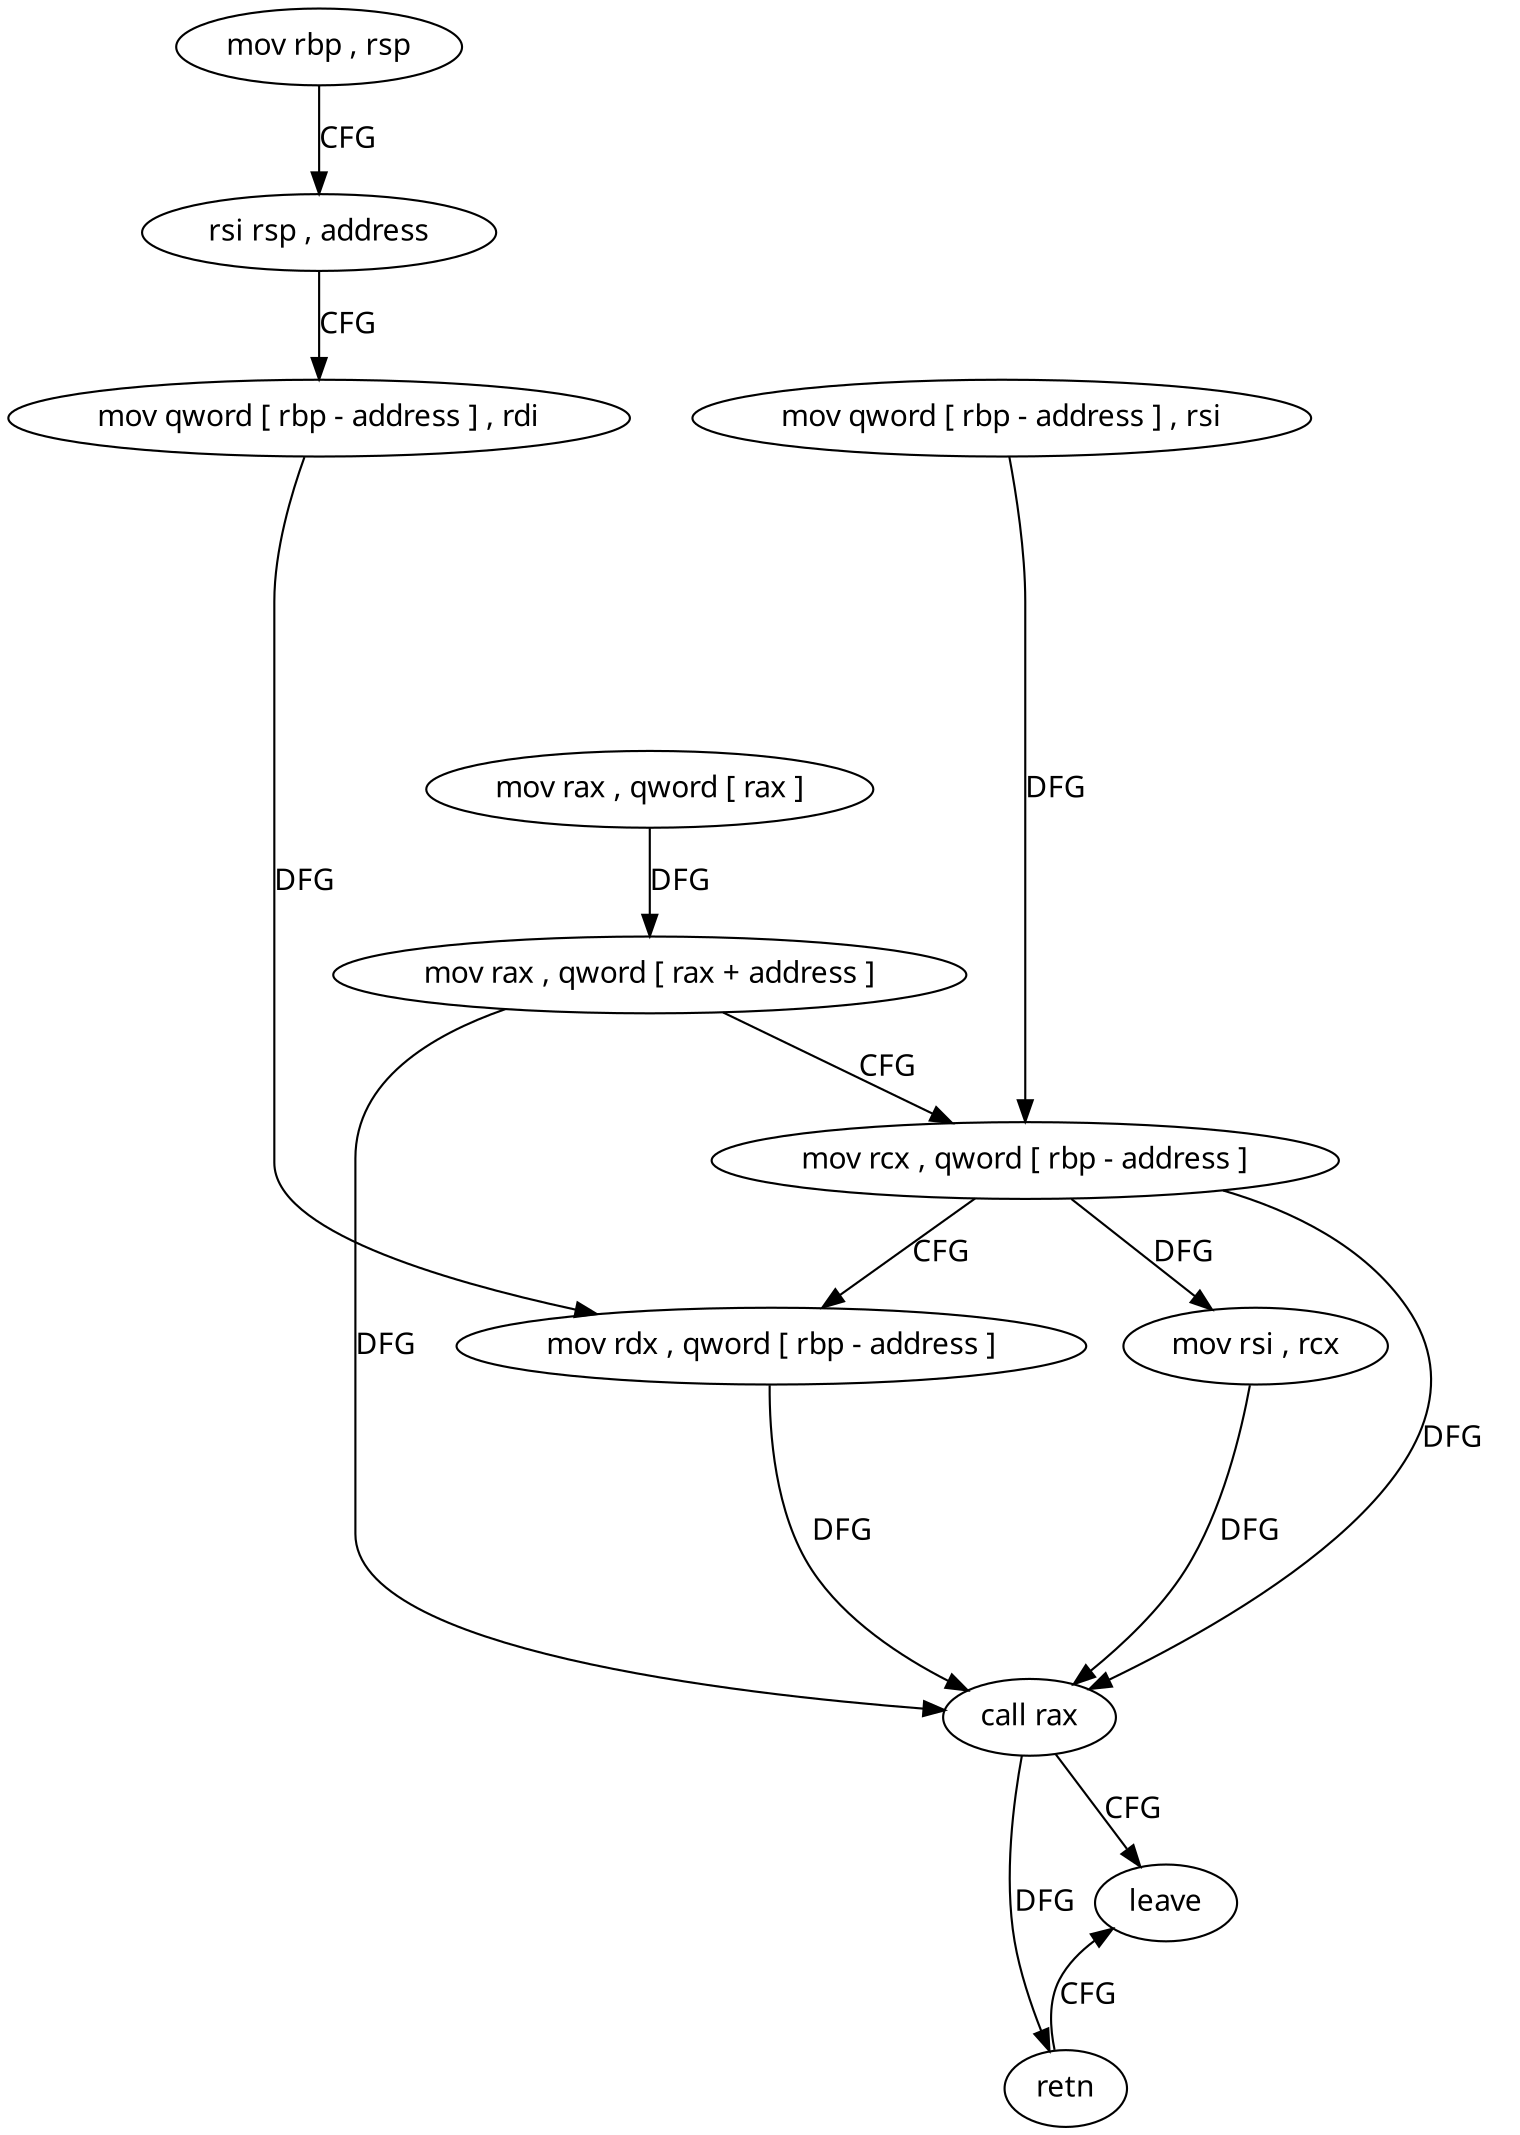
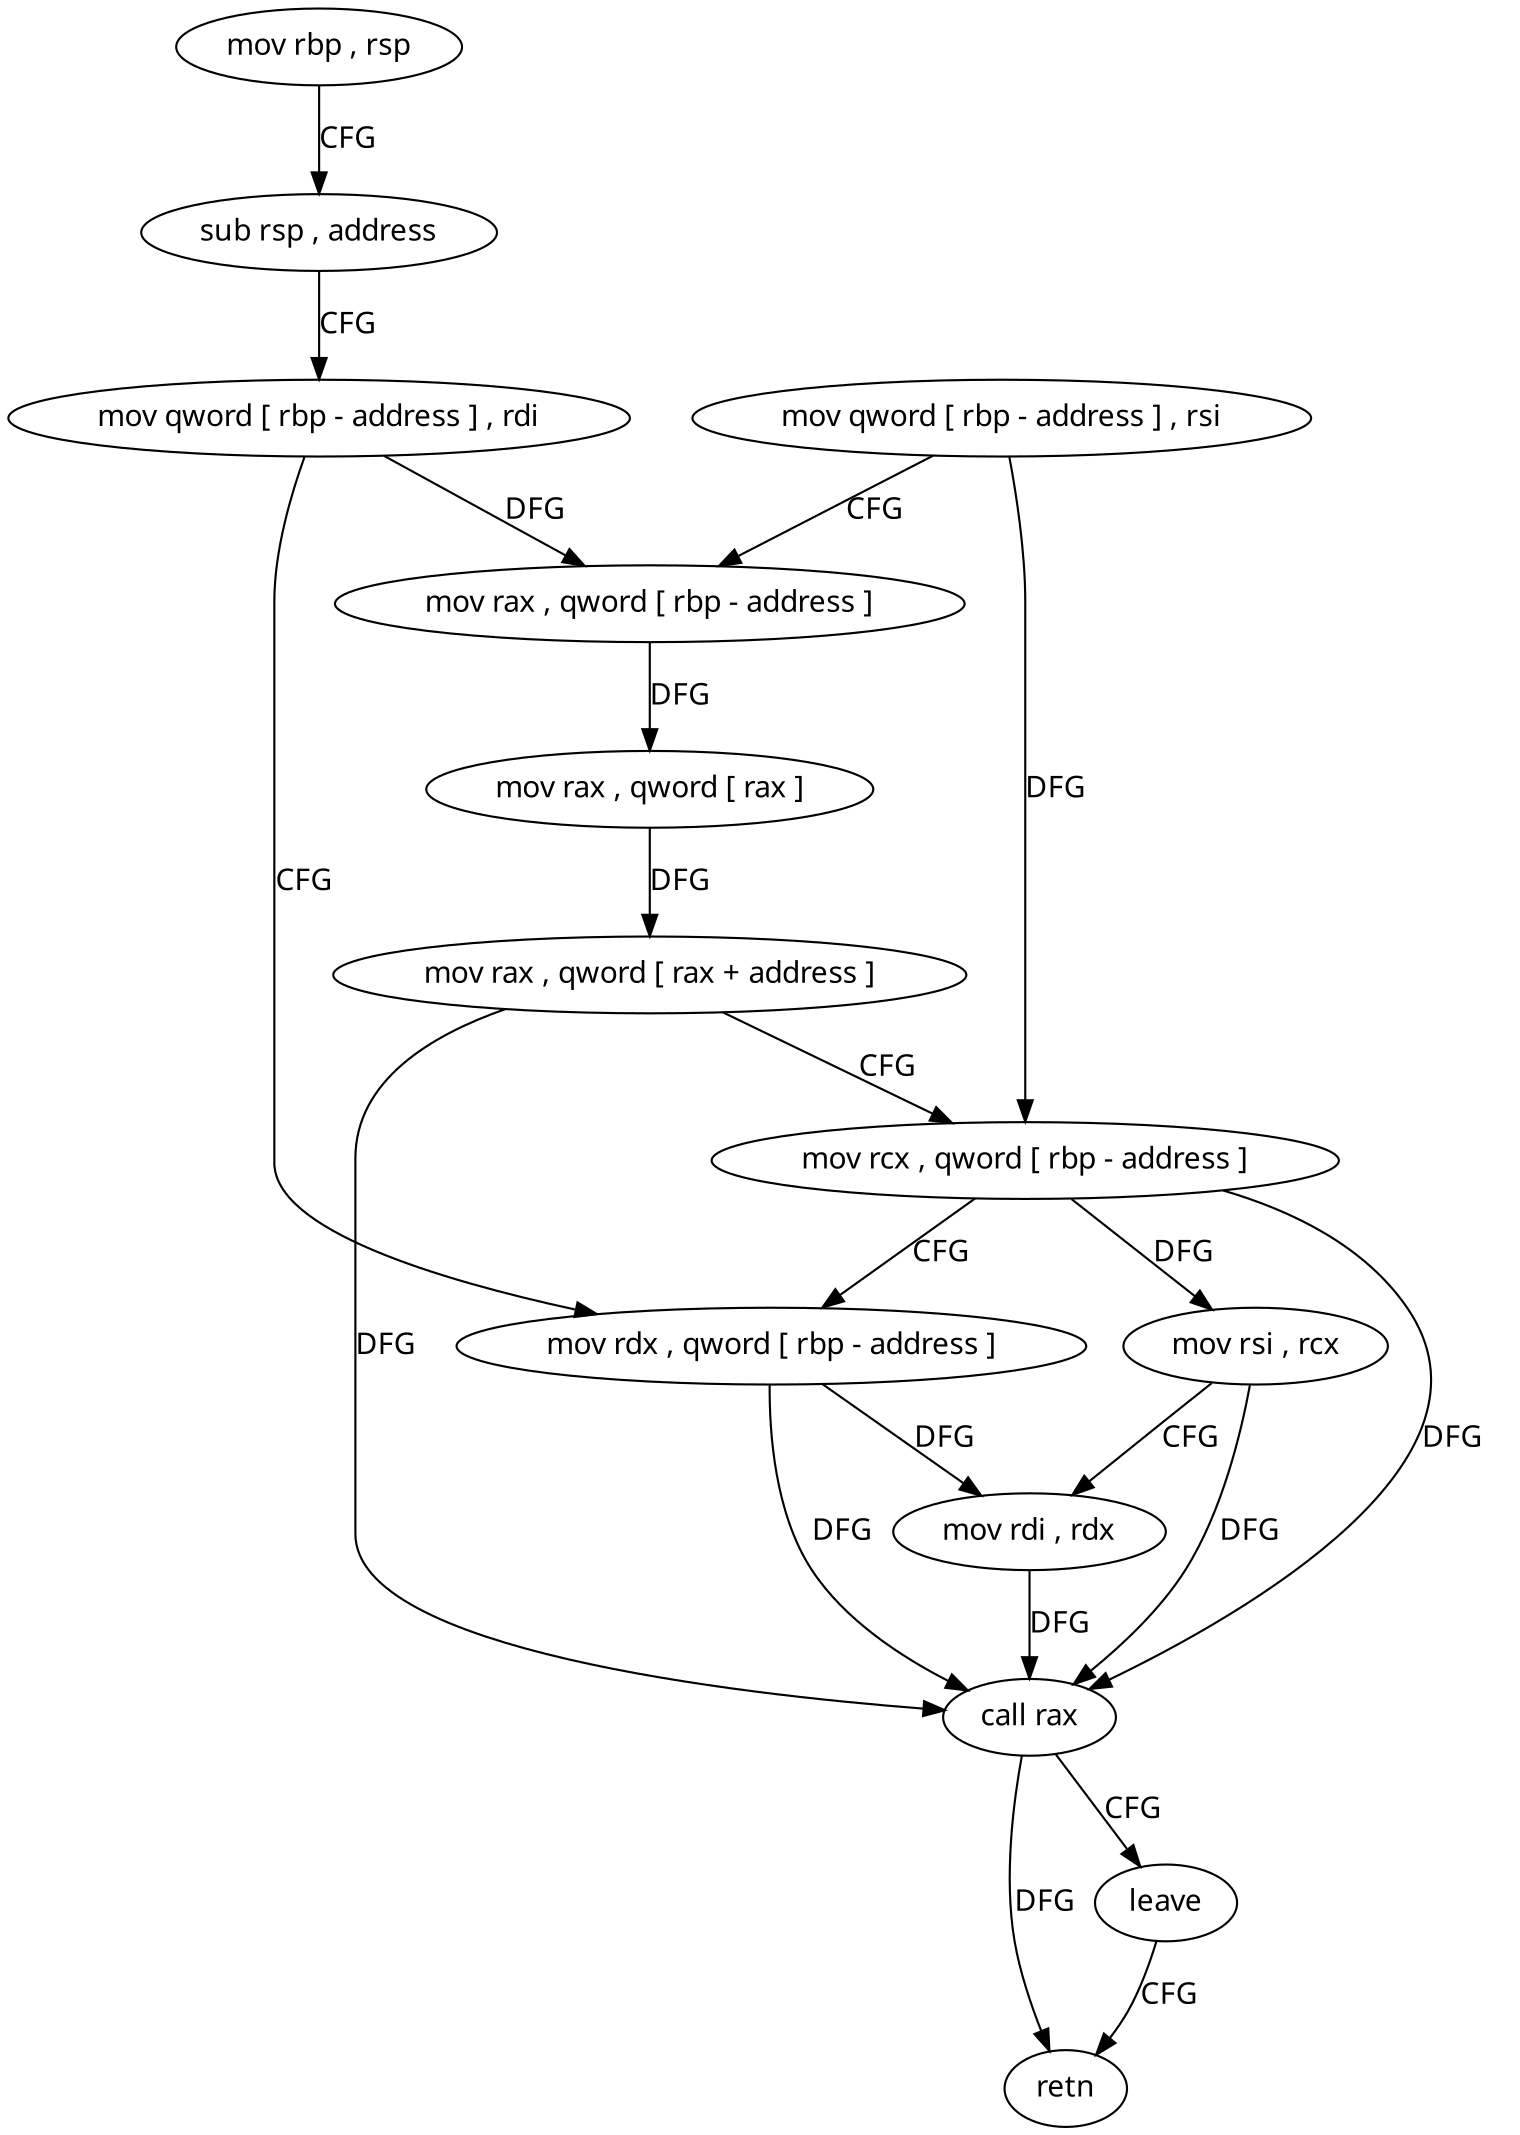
  digraph {
    fontname="Noto Sans"
    node [fontname="Noto Sans"]
    edge [fontname="Noto Sans"]
    n1 [label="mov rbp , rsp"]
-   n2 [label="rsi rsp , address"]
+   n2 [label="sub rsp , address"]
    n3 [label="mov qword [ rbp - address ] , rdi"]
+   n4 [label="mov rax , qword [ rbp - address ]"]
    n5 [label="mov rdx , qword [ rbp - address ]"]
    n6 [label="mov qword [ rbp - address ] , rsi"]
    n7 [label="mov rcx , qword [ rbp - address ]"]
    n8 [label="mov rax , qword [ rax ]"]
    n9 [label="call rax"]
+   n10 [label="mov rdi , rdx"]
    n11 [label="mov rsi , rcx"]
    n12 [label="mov rax , qword [ rax + address ]"]
    n13 [label=leave]
    n14 [label=retn]
    n1 -> n2 [label=CFG]
    n2 -> n3 [label=CFG]
-   n3 -> n5 [label=DFG]
+   n3 -> n4 [label=DFG]
+   n3 -> n5 [label=CFG]
+   n4 -> n8 [label=DFG]
    n5 -> n9 [label=DFG]
+   n5 -> n10 [label=DFG]
+   n6 -> n4 [label=CFG]
    n6 -> n7 [label=DFG]
    n7 -> n5 [label=CFG]
    n7 -> n9 [label=DFG]
    n7 -> n11 [label=DFG]
    n8 -> n12 [label=DFG]
    n9 -> n13 [label=CFG]
    n9 -> n14 [label=DFG]
+   n10 -> n9 [label=DFG]
    n11 -> n9 [label=DFG]
+   n11 -> n10 [label=CFG]
    n12 -> n7 [label=CFG]
    n12 -> n9 [label=DFG]
-   n14 -> n13 [label=CFG]
+   n13 -> n14 [label=CFG]
  }
